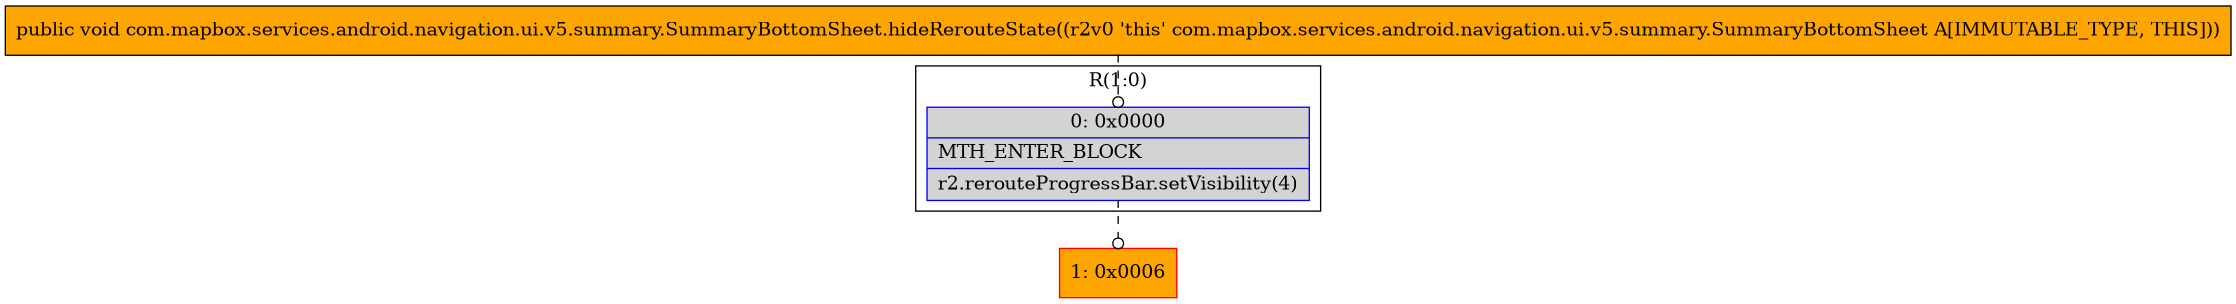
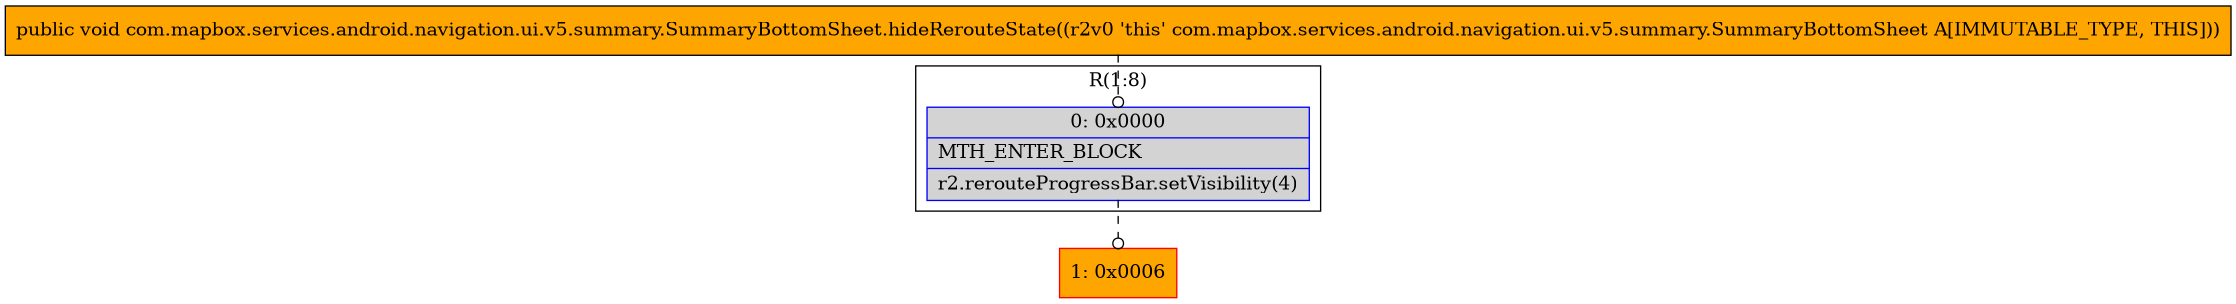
  digraph {
    node [shape=record style=filled fillcolor=orange]
    edge [style=dashed arrowhead=odot]
    n1 [color=blue label="{0\:\ 0x0000|MTH_ENTER_BLOCK\l|r2.rerouteProgressBar.setVisibility(4)\l}" fillcolor=lightgrey]
    n2 [color=red label="{1\:\ 0x0006}"]
    n3 [label="{public void com.mapbox.services.android.navigation.ui.v5.summary.SummaryBottomSheet.hideRerouteState((r2v0 'this' com.mapbox.services.android.navigation.ui.v5.summary.SummaryBottomSheet A[IMMUTABLE_TYPE, THIS])) }"]
    subgraph cluster_1 {
-     label="R(1:0)"
+     label="R(1:8)"
      n1
    }
    n1 -> n2
    n3 -> n1
  }
